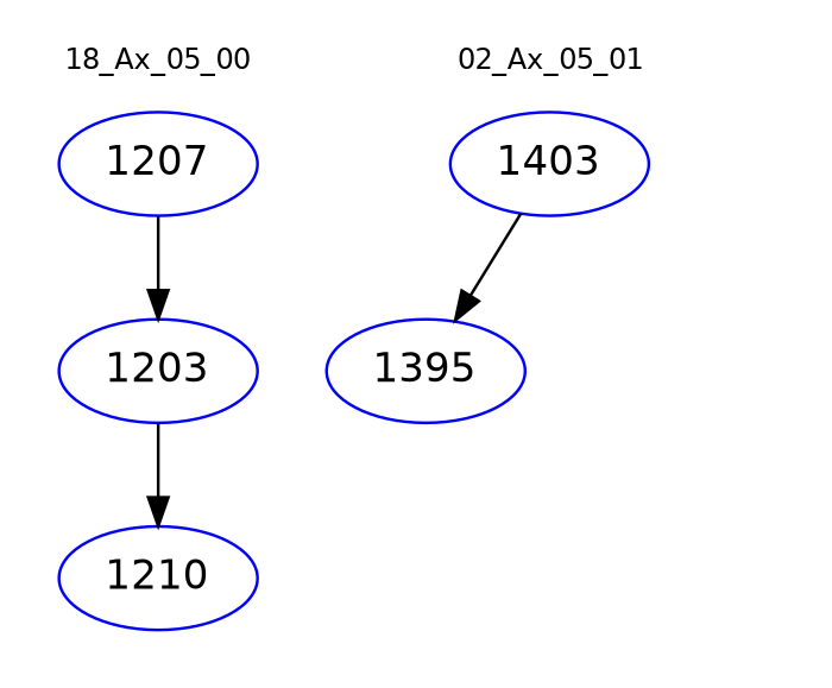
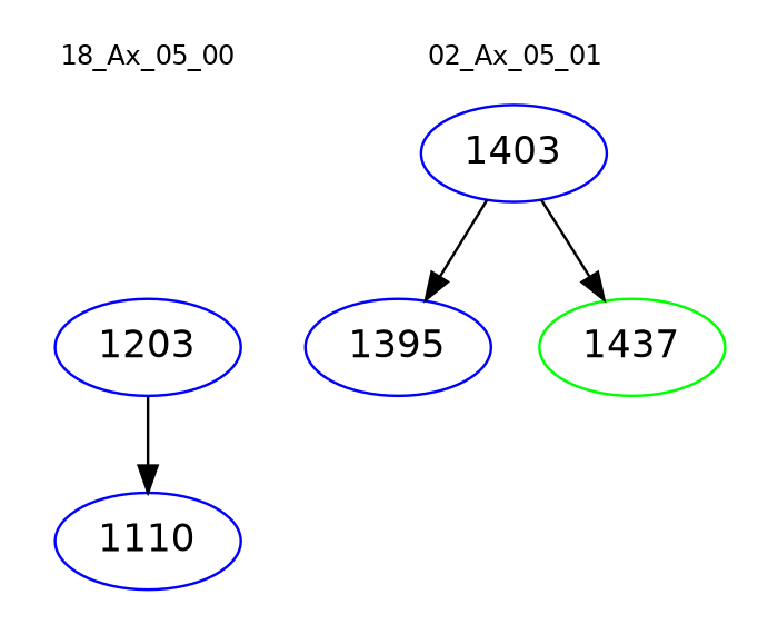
  digraph {
    fontname="DejaVu Sans"
    node [color=blue fontname="DejaVu Sans"]
    edge [color=black fontname="DejaVu Sans"]
-   n1 [label=1207]
    n2 [label=1203]
-   n3 [label=1210]
+   n3 [label=1110]
    n4 [label=1403]
    n5 [label=1395]
+   n6 [color=green label=1437]
    subgraph cluster_1 {
      color=white
      fontsize=10
      label="18_Ax_05_00"
-     n1
      n2
      n3
    }
    subgraph cluster_2 {
      color=white
      fontsize=10
      label="02_Ax_05_01"
      n4
      n5
+     n6
    }
-   n1 -> n2
    n2 -> n3
    n4 -> n5
+   n4 -> n6
  }
